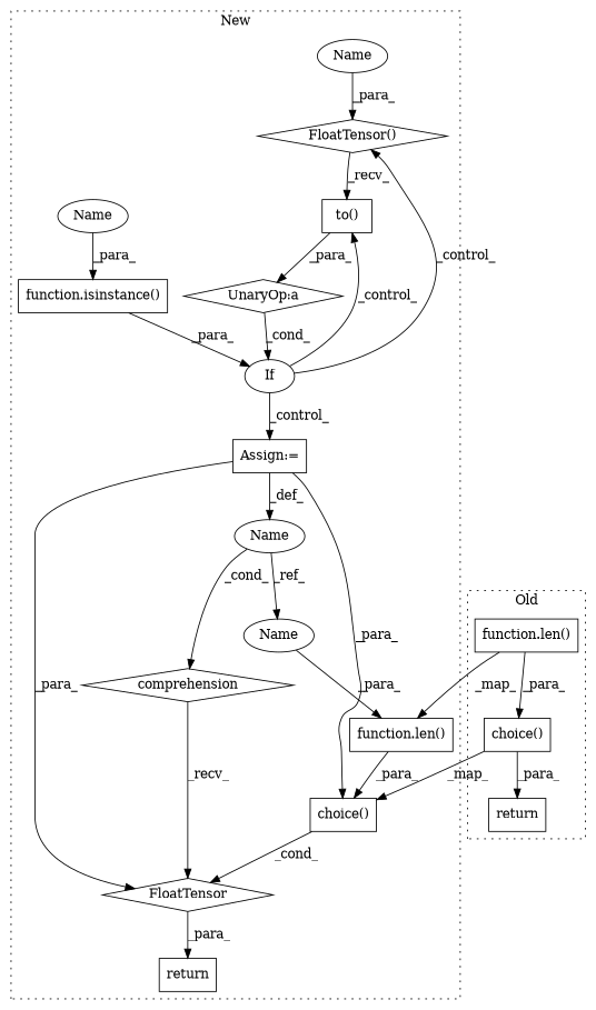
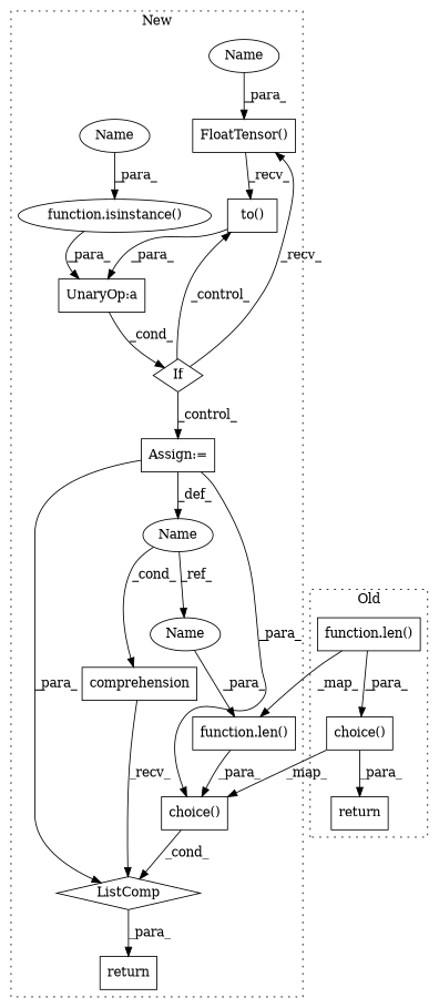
  digraph {
    node [a=75 l=3 shape=box]
    n1 [a=93 l=7 label=return s=3683]
    n2 [l="4,1" label="function.len()" s="3649,3660"]
    n3 [l="17,12" label="choice()" s="3632,3661"]
-   n4 [l="18,1" label="FloatTensor()" s="3558,3582" shape=diamond]
+   n4 [l="18,1" label="FloatTensor()" s="3558,3582"]
    n5 [l="29,1" label="to()" s="3558,3593"]
    n6 [a=68 label="Assign:=" s=3555]
-   n7 [a=96 label=If s=3496 shape=ellipse]
+   n7 [a=96 label=If s=3496 shape=diamond]
    n8 [a=93 l=7 label=return s=4025]
-   n9 [a=61 l=36 label="UnaryOp:a" s=3499 shape=diamond]
+   n9 [a=61 l=36 label="UnaryOp:a" s=3499]
    n10 [l="4,1" label="function.len()" s="3976,3984"]
    n11 [a=87 l=4 label=Name s=3999 shape=ellipse]
-   n12 [a=45 label=comprehension s=3995 shape=diamond]
-   n13 [l="11,1" label="function.isinstance()" s="3503,3534"]
-   n14 [a=106 l=57 label=FloatTensor s=3958 shape=diamond]
+   n12 [a=45 label=comprehension s=3995]
+   n13 [l="11,1" label="function.isinstance()" s="3503,3534" shape=ellipse]
+   n14 [a=106 l=57 label=ListComp s=3958 shape=diamond]
    n15 [l="17,9" label="choice()" s="3959,3985"]
    n16 [a=87 l=6 label=Name s=3576 shape=ellipse]
    n17 [a=87 l=6 label=Name s=3514 shape=ellipse]
    n18 [a=87 l=4 label=Name s=3980 shape=ellipse]
    subgraph cluster_1 {
      label=Old
      style=dotted
      n1
      n2
      n3
    }
    subgraph cluster_2 {
      label=New
      style=dotted
      n4
      n5
      n6
      n7
      n8
      n9
      n10
      n11
      n12
      n13
      n14
      n15
      n16
      n17
      n18
    }
    n2 -> n3 [label=_para_]
    n2 -> n10 [label=_map_]
    n3 -> n1 [label=_para_]
    n3 -> n15 [label=_map_]
    n4 -> n5 [label=_recv_]
    n5 -> n9 [label=_para_]
    n6 -> n11 [label=_def_]
    n6 -> n14 [label=_para_]
    n6 -> n15 [label=_para_]
-   n7 -> n4 [label=_control_]
+   n7 -> n4 [label=_recv_]
    n7 -> n5 [label=_control_]
    n7 -> n6 [label=_control_]
    n9 -> n7 [label=_cond_]
    n10 -> n15 [label=_para_]
    n11 -> n12 [label=_cond_]
    n11 -> n18 [label=_ref_]
    n12 -> n14 [label=_recv_]
-   n13 -> n7 [label=_para_]
+   n13 -> n9 [label=_para_]
    n14 -> n8 [label=_para_]
    n15 -> n14 [label=_cond_]
    n16 -> n4 [label=_para_]
    n17 -> n13 [label=_para_]
    n18 -> n10 [label=_para_]
  }
